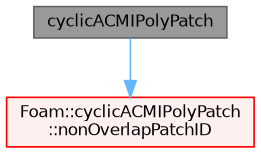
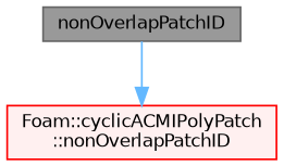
  digraph {
    rankdir=TB
    node [fontname=Helvetica fontsize=10 shape=box style=filled]
-   n1 [color=gray40 fillcolor=grey60 fontcolor=black height=0.2 label=cyclicACMIPolyPatch width=0.4]
+   n1 [color=gray40 fillcolor=grey60 fontcolor=black height=0.2 label=nonOverlapPatchID width=0.4]
    n2 [color=red fillcolor="#FFF0F0" height=0.2 label="Foam::cyclicACMIPolyPatch\l::nonOverlapPatchID" width=0.4]
    n1 -> n2 [color=steelblue1 fontname=Helvetica fontsize=10 labelfontname=Helvetica labelfontsize=10 style=solid]
  }
